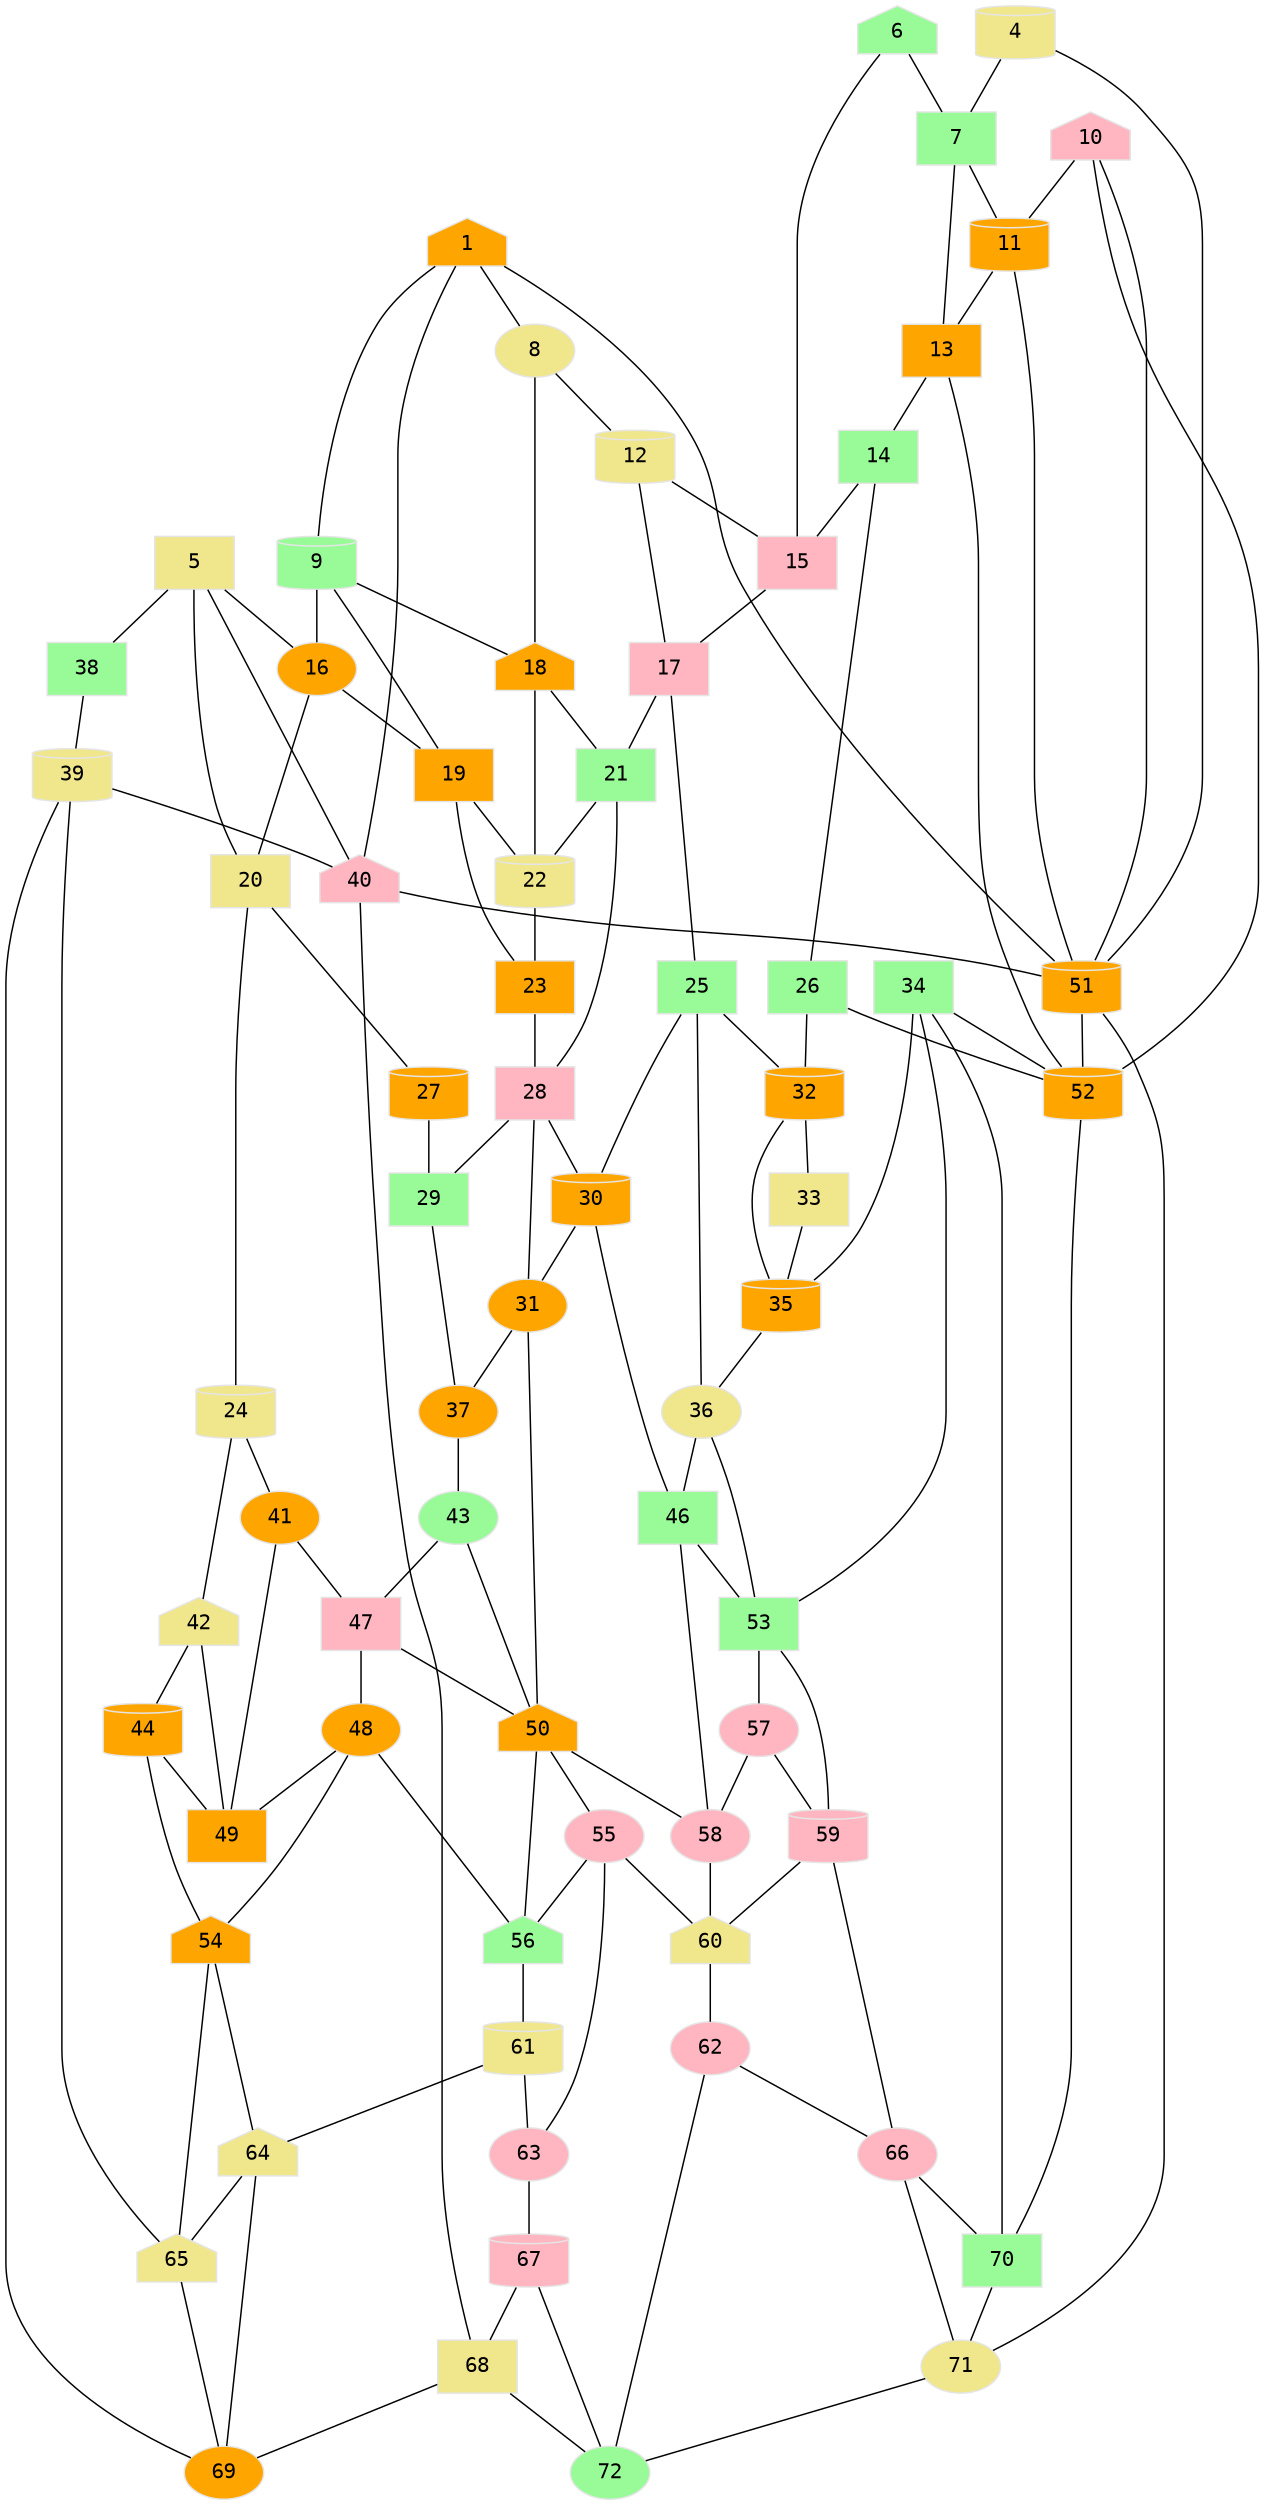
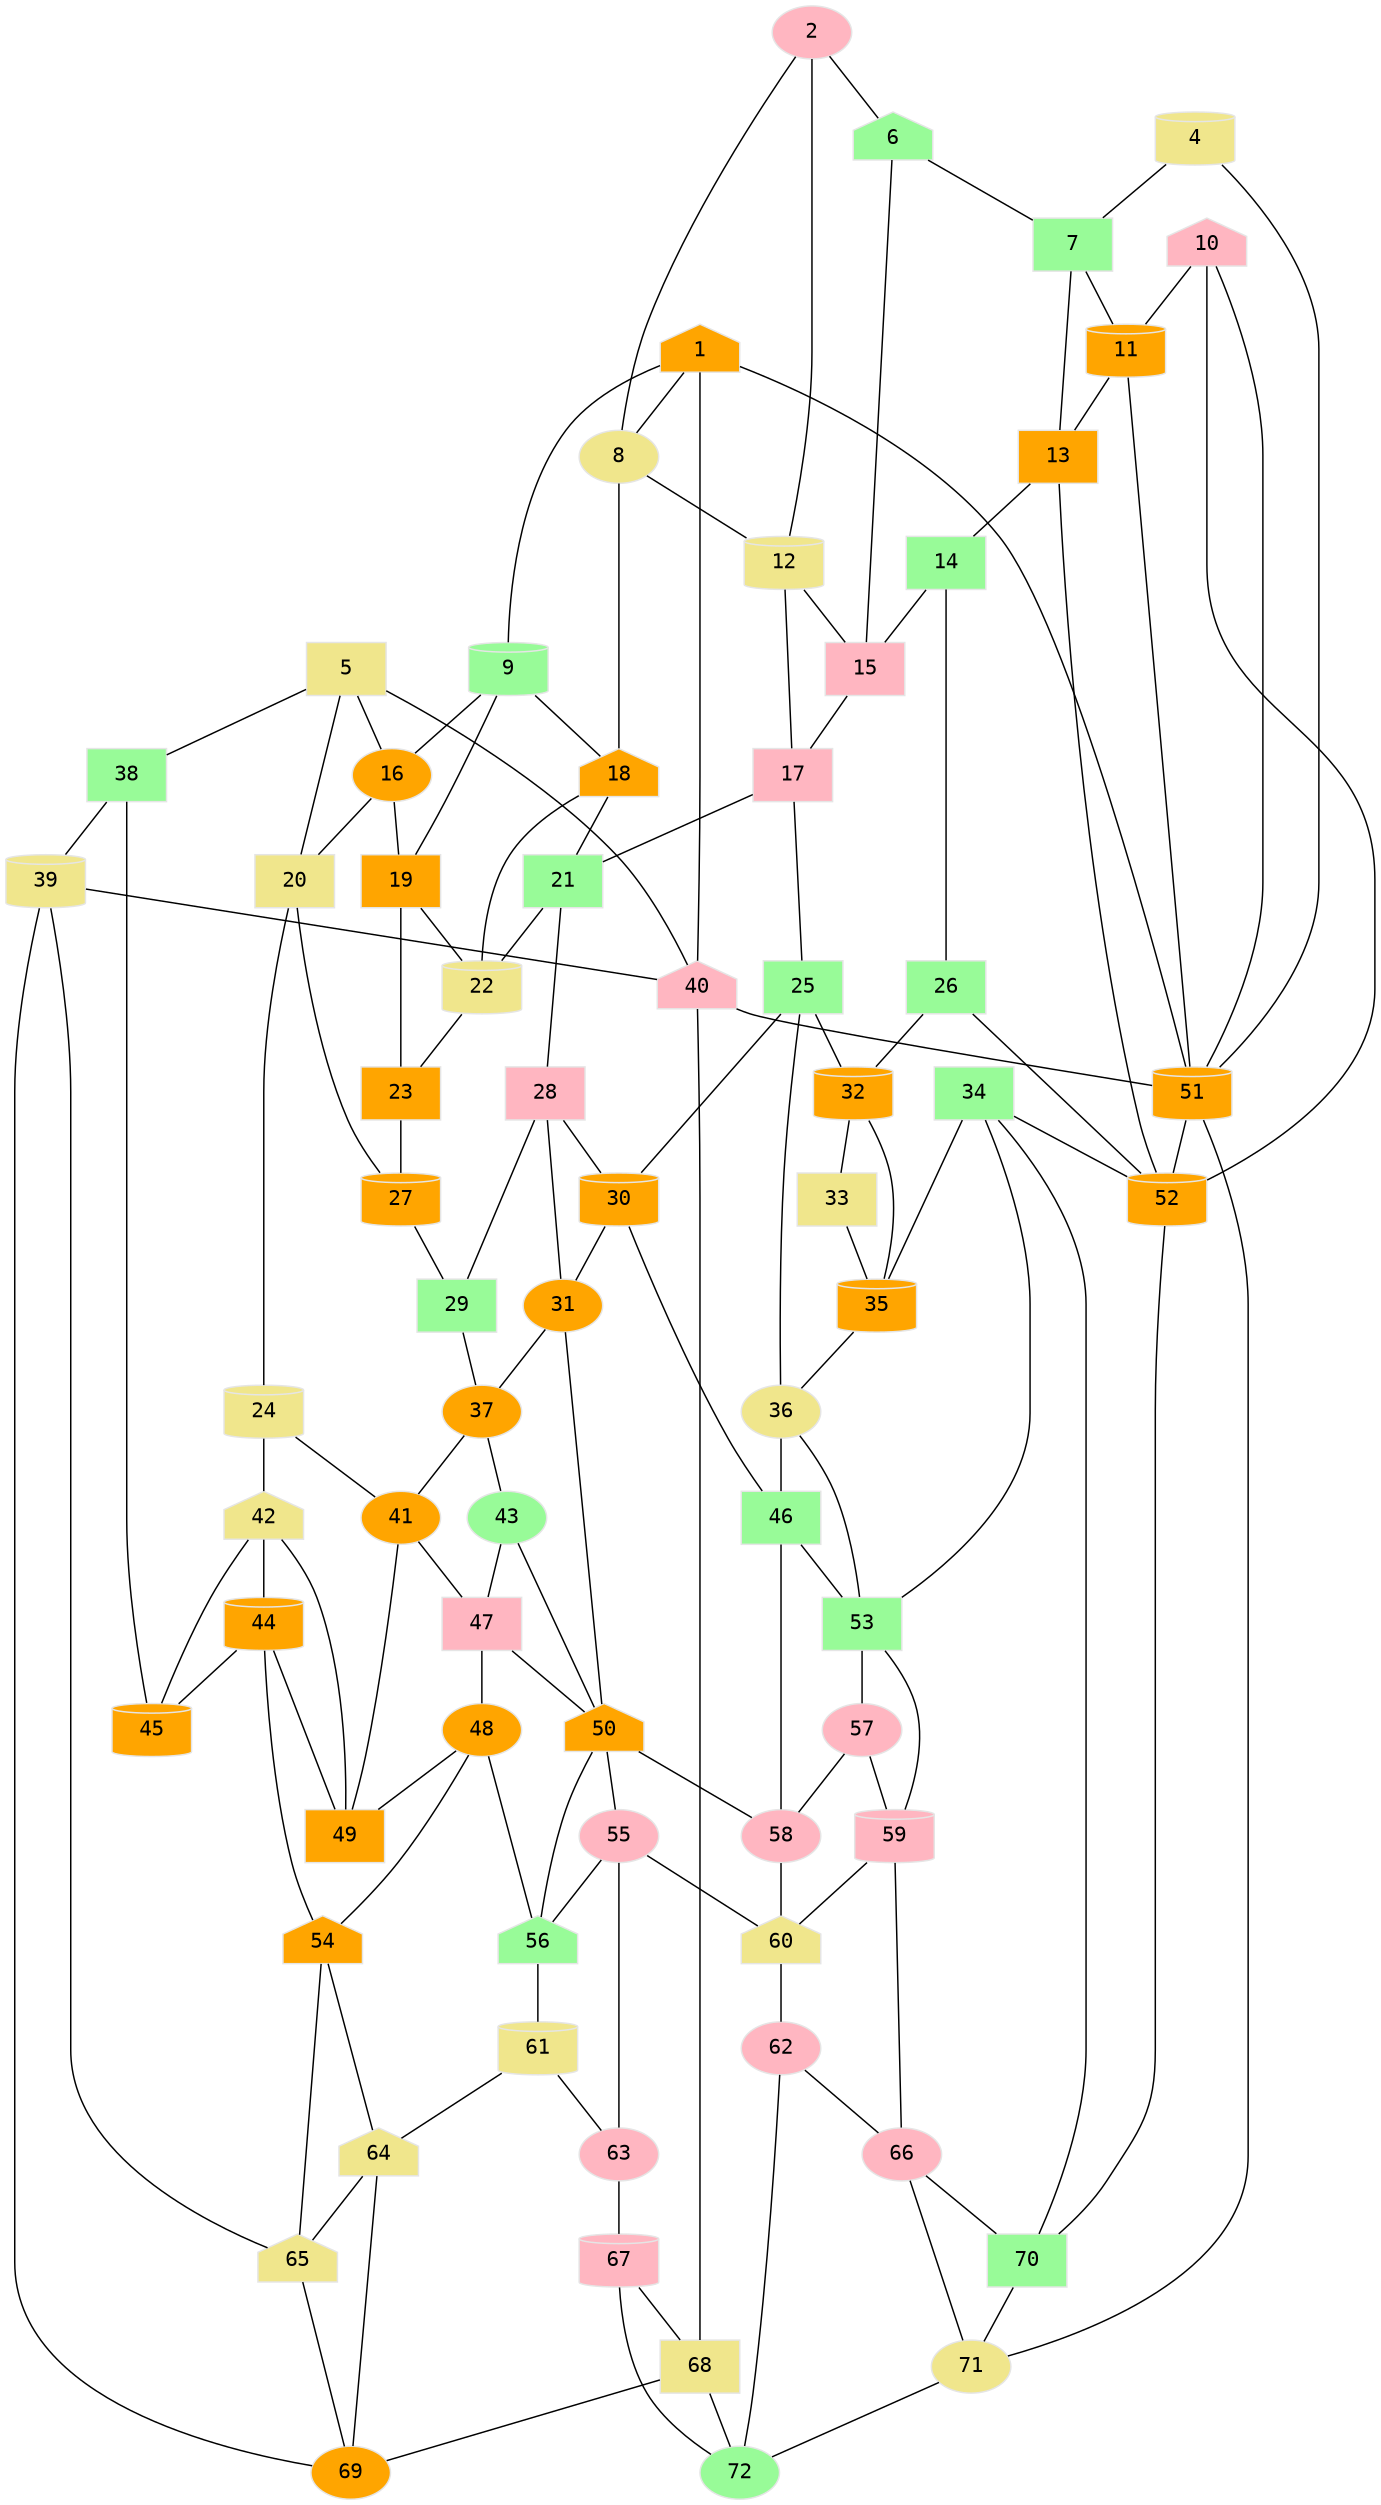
  graph {
    fontname="DejaVu Sans Mono"
    node [color=gray90 fillcolor=orange fontname="DejaVu Sans Mono" shape=box style=filled]
    edge [fontname="DejaVu Sans Mono" weight=1.0]
    1 [shape=house]
    8 [fillcolor=khaki shape=ellipse]
    9 [fillcolor=palegreen shape=cylinder]
    40 [fillcolor=lightpink shape=house]
    51 [shape=cylinder]
    12 [fillcolor=khaki shape=cylinder]
    18 [shape=house]
    16 [shape=ellipse]
    19
    68 [fillcolor=khaki]
    52 [shape=cylinder]
    71 [fillcolor=khaki shape=ellipse]
+   2 [fillcolor=lightpink shape=ellipse]
    6 [fillcolor=palegreen shape=house]
    7 [fillcolor=palegreen]
    15 [fillcolor=lightpink]
    17 [fillcolor=lightpink]
    4 [fillcolor=khaki shape=cylinder]
    11 [shape=cylinder]
    13
    5 [fillcolor=khaki]
    20 [fillcolor=khaki]
    38 [fillcolor=palegreen]
    24 [fillcolor=khaki shape=cylinder]
    27 [shape=cylinder]
    39 [fillcolor=khaki shape=cylinder]
+   45 [shape=cylinder]
    14 [fillcolor=palegreen]
    21 [fillcolor=palegreen]
    22 [fillcolor=khaki shape=cylinder]
    23
    10 [fillcolor=lightpink shape=house]
    70 [fillcolor=palegreen]
    25 [fillcolor=palegreen]
    26 [fillcolor=palegreen]
    32 [shape=cylinder]
    28 [fillcolor=lightpink]
    30 [shape=cylinder]
    36 [fillcolor=khaki shape=ellipse]
    41 [shape=ellipse]
    42 [fillcolor=khaki shape=house]
    29 [fillcolor=palegreen]
    31 [shape=ellipse]
    47 [fillcolor=lightpink]
    49
    44 [shape=cylinder]
    46 [fillcolor=palegreen]
    33 [fillcolor=khaki]
    35 [shape=cylinder]
    53 [fillcolor=palegreen]
    37 [shape=ellipse]
    50 [shape=house]
    43 [fillcolor=palegreen shape=ellipse]
    58 [fillcolor=lightpink shape=ellipse]
    56 [fillcolor=palegreen shape=house]
    55 [fillcolor=lightpink shape=ellipse]
    34 [fillcolor=palegreen]
    57 [fillcolor=lightpink shape=ellipse]
    59 [fillcolor=lightpink shape=cylinder]
    65 [fillcolor=khaki shape=house]
    69 [shape=ellipse]
    72 [fillcolor=palegreen shape=ellipse]
    48 [shape=ellipse]
    54 [shape=house]
    64 [fillcolor=khaki shape=house]
    60 [fillcolor=khaki shape=house]
    61 [fillcolor=khaki shape=cylinder]
    63 [fillcolor=lightpink shape=ellipse]
    66 [fillcolor=lightpink shape=ellipse]
    62 [fillcolor=lightpink shape=ellipse]
    67 [fillcolor=lightpink shape=cylinder]
    1 -- 8
    1 -- 9
    1 -- 40
    1 -- 51
    8 -- 12
    8 -- 18
    9 -- 18
    9 -- 16
    9 -- 19
    40 -- 51 [weight=2.0]
    40 -- 68
    51 -- 52
    51 -- 71
    12 -- 15
    12 -- 17
    18 -- 21
    18 -- 22
    16 -- 19
    16 -- 20
    19 -- 22
    19 -- 23
    68 -- 69
    68 -- 72
    52 -- 70
    71 -- 72
+   2 -- 8
+   2 -- 12
+   2 -- 6
    6 -- 7
    6 -- 15
    7 -- 11
    7 -- 13
    15 -- 17
    17 -- 21
    17 -- 25
    4 -- 51
    4 -- 7
    11 -- 51
    11 -- 13
    13 -- 52
    13 -- 14
    5 -- 40
    5 -- 16
    5 -- 20
    5 -- 38
    20 -- 24
    20 -- 27
    38 -- 39
+   38 -- 45 [weight=2.0]
    24 -- 41
    24 -- 42
    27 -- 29
    39 -- 40
    39 -- 65
    39 -- 69
    14 -- 15
    14 -- 26
    21 -- 22
    21 -- 28
    22 -- 23
-   23 -- 28 [weight=2.0]
+   23 -- 27 [weight=2.0]
    10 -- 51
    10 -- 52
    10 -- 11
    70 -- 71
    25 -- 32
    25 -- 30
    25 -- 36
    26 -- 52
    26 -- 32
    32 -- 33
    32 -- 35
    28 -- 30
    28 -- 29
    28 -- 31
    30 -- 31
    30 -- 46
    36 -- 46
    36 -- 53
    41 -- 47
    41 -- 49
+   42 -- 45
    42 -- 49
    42 -- 44
    29 -- 37
    31 -- 37
    31 -- 50
    47 -- 50
    47 -- 48
+   44 -- 45
    44 -- 49
    44 -- 54
    46 -- 53
    46 -- 58
    33 -- 35
    35 -- 36
    53 -- 57 [weight=2.0]
    53 -- 59
+   37 -- 41
    37 -- 43
    50 -- 58
    50 -- 56
    50 -- 55
    43 -- 47
    43 -- 50
    58 -- 60
    56 -- 61
    55 -- 56
    55 -- 60
    55 -- 63
    34 -- 52
    34 -- 70
    34 -- 35
    34 -- 53
    57 -- 58
    57 -- 59
    59 -- 60
    59 -- 66
    65 -- 69
    48 -- 49
    48 -- 56
    48 -- 54
    54 -- 65
    54 -- 64
    64 -- 65
    64 -- 69
    60 -- 62
    61 -- 64
    61 -- 63
    63 -- 67 [weight=2.0]
    66 -- 71
    66 -- 70
    62 -- 72
    62 -- 66
    67 -- 68
    67 -- 72
  }
